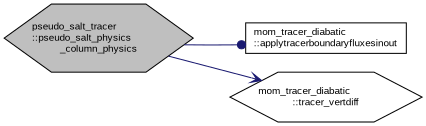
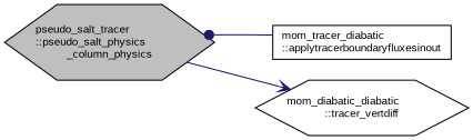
  digraph {
    fontname="Liberation Sans"
    rankdir=LR
    node [color=black fillcolor=white fontname="Liberation Sans" fontsize=10 shape=hexagon style=filled]
    edge [color=midnightblue fontname="Liberation Sans" fontsize=10 labelfontname=Helvetica labelfontsize=10 style=solid]
    n1 [fillcolor=grey75 fontcolor=black height=0.2 label="pseudo_salt_tracer\l::pseudo_salt_physics\l_column_physics" width=0.4]
    n2 [height=0.2 label="mom_tracer_diabatic\l::applytracerboundaryfluxesinout" shape=box width=0.4]
-   n3 [height=0.2 label="mom_tracer_diabatic\l::tracer_vertdiff" width=0.4]
-   n1 -> n2 [arrowhead=dot]
+   n3 [height=0.2 label="mom_diabatic_diabatic\l::tracer_vertdiff" width=0.4]
+   n2 -> n1 [arrowhead=dot]
    n1 -> n3 [arrowhead=vee]
  }
